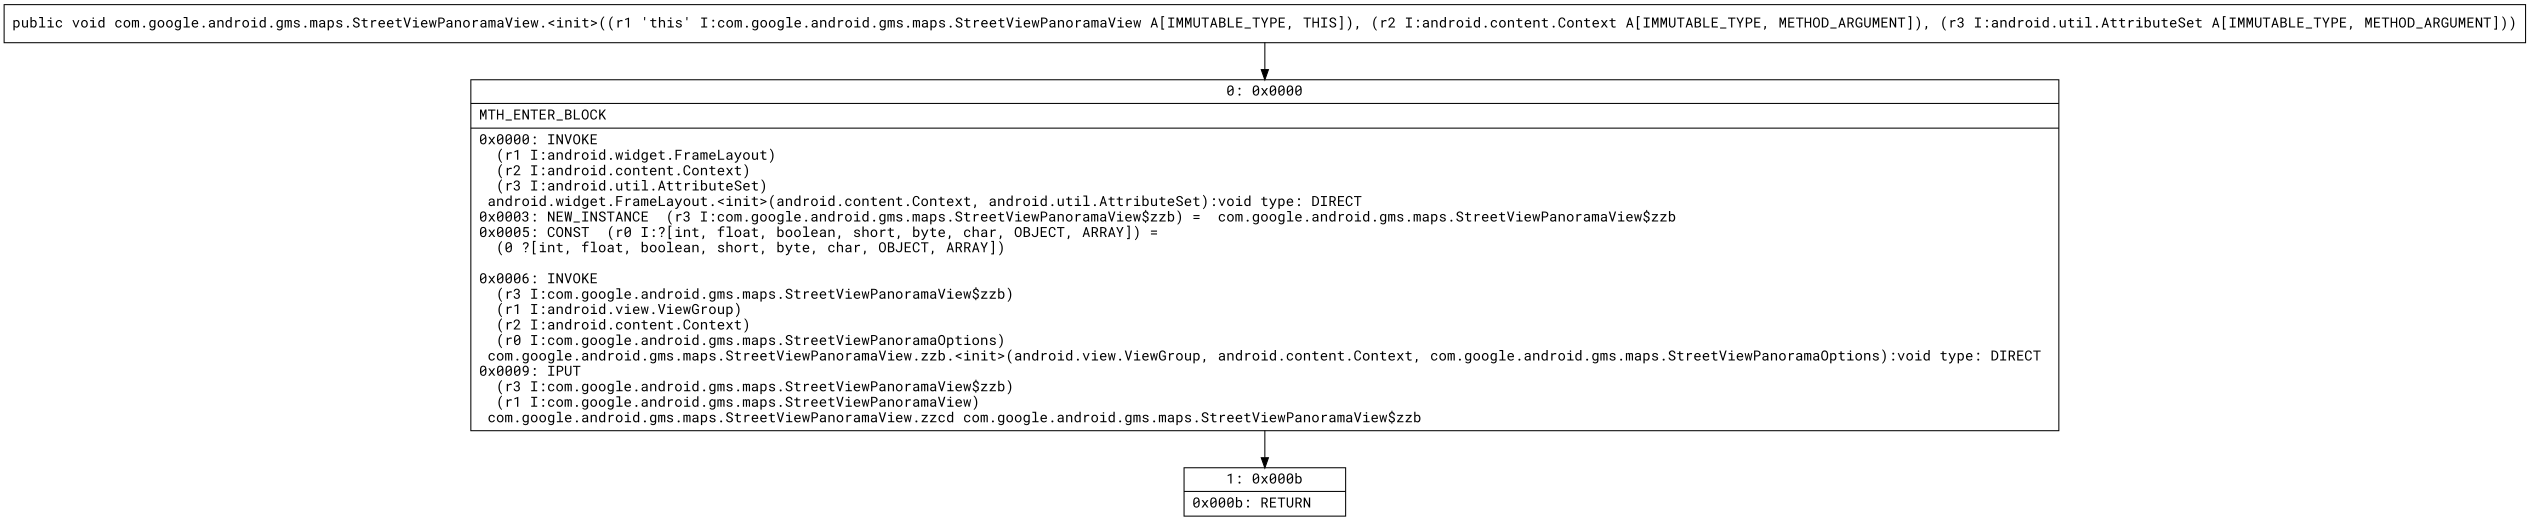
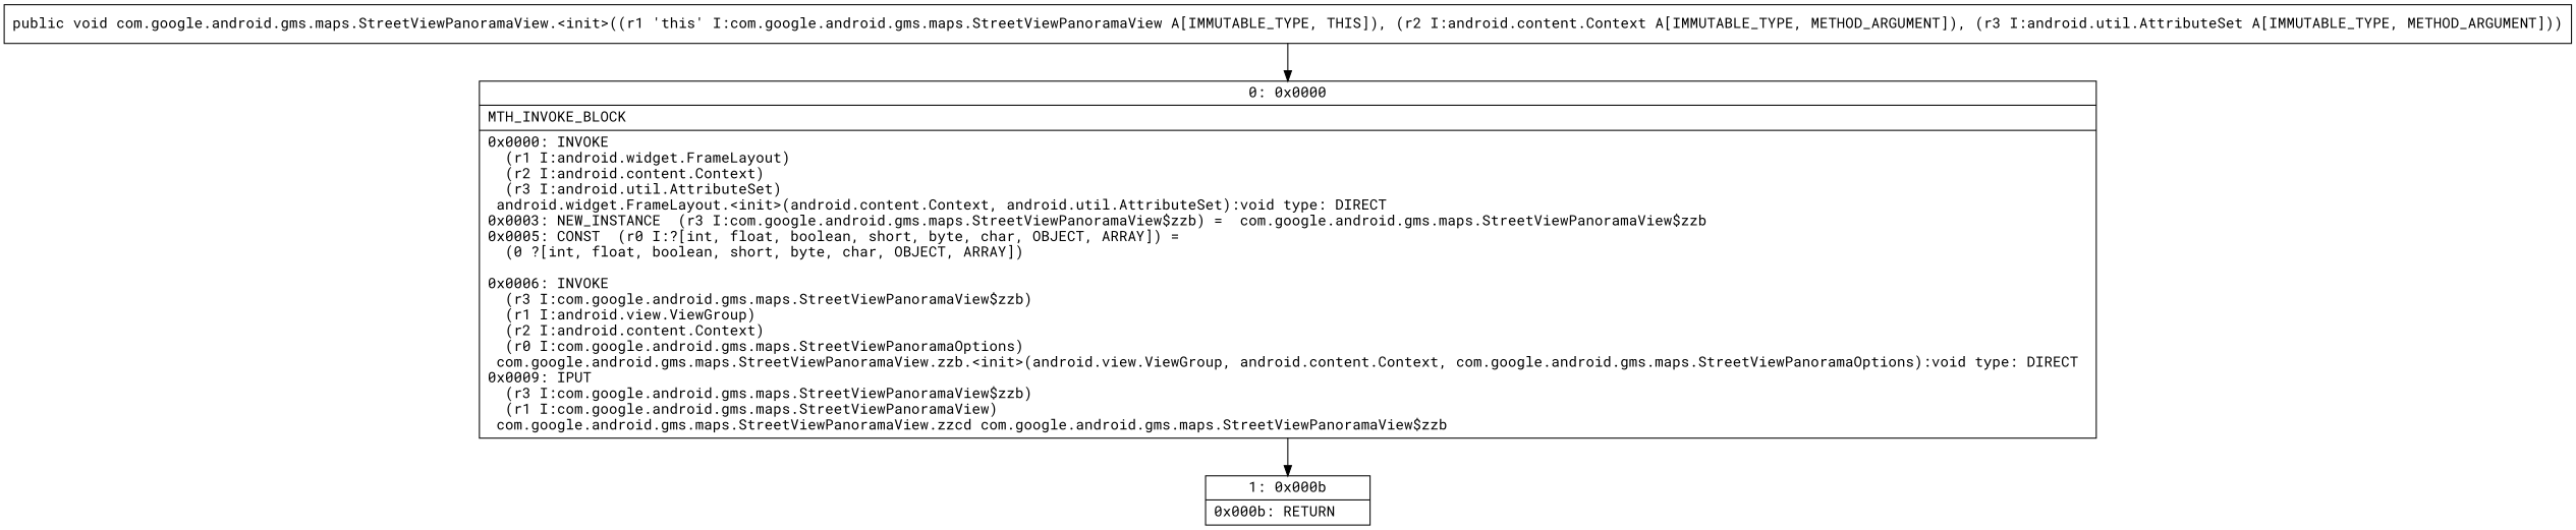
  digraph {
    fontname="Roboto Mono"
    node [shape=record fontname="Roboto Mono"]
    edge [fontname="Roboto Mono"]
-   n1 [label="{0\:\ 0x0000|MTH_ENTER_BLOCK\l|0x0000: INVOKE  \l  (r1 I:android.widget.FrameLayout)\l  (r2 I:android.content.Context)\l  (r3 I:android.util.AttributeSet)\l android.widget.FrameLayout.\<init\>(android.content.Context, android.util.AttributeSet):void type: DIRECT \l0x0003: NEW_INSTANCE  (r3 I:com.google.android.gms.maps.StreetViewPanoramaView$zzb) =  com.google.android.gms.maps.StreetViewPanoramaView$zzb \l0x0005: CONST  (r0 I:?[int, float, boolean, short, byte, char, OBJECT, ARRAY]) = \l  (0 ?[int, float, boolean, short, byte, char, OBJECT, ARRAY])\l \l0x0006: INVOKE  \l  (r3 I:com.google.android.gms.maps.StreetViewPanoramaView$zzb)\l  (r1 I:android.view.ViewGroup)\l  (r2 I:android.content.Context)\l  (r0 I:com.google.android.gms.maps.StreetViewPanoramaOptions)\l com.google.android.gms.maps.StreetViewPanoramaView.zzb.\<init\>(android.view.ViewGroup, android.content.Context, com.google.android.gms.maps.StreetViewPanoramaOptions):void type: DIRECT \l0x0009: IPUT  \l  (r3 I:com.google.android.gms.maps.StreetViewPanoramaView$zzb)\l  (r1 I:com.google.android.gms.maps.StreetViewPanoramaView)\l com.google.android.gms.maps.StreetViewPanoramaView.zzcd com.google.android.gms.maps.StreetViewPanoramaView$zzb \l}"]
+   n1 [label="{0\:\ 0x0000|MTH_INVOKE_BLOCK\l|0x0000: INVOKE  \l  (r1 I:android.widget.FrameLayout)\l  (r2 I:android.content.Context)\l  (r3 I:android.util.AttributeSet)\l android.widget.FrameLayout.\<init\>(android.content.Context, android.util.AttributeSet):void type: DIRECT \l0x0003: NEW_INSTANCE  (r3 I:com.google.android.gms.maps.StreetViewPanoramaView$zzb) =  com.google.android.gms.maps.StreetViewPanoramaView$zzb \l0x0005: CONST  (r0 I:?[int, float, boolean, short, byte, char, OBJECT, ARRAY]) = \l  (0 ?[int, float, boolean, short, byte, char, OBJECT, ARRAY])\l \l0x0006: INVOKE  \l  (r3 I:com.google.android.gms.maps.StreetViewPanoramaView$zzb)\l  (r1 I:android.view.ViewGroup)\l  (r2 I:android.content.Context)\l  (r0 I:com.google.android.gms.maps.StreetViewPanoramaOptions)\l com.google.android.gms.maps.StreetViewPanoramaView.zzb.\<init\>(android.view.ViewGroup, android.content.Context, com.google.android.gms.maps.StreetViewPanoramaOptions):void type: DIRECT \l0x0009: IPUT  \l  (r3 I:com.google.android.gms.maps.StreetViewPanoramaView$zzb)\l  (r1 I:com.google.android.gms.maps.StreetViewPanoramaView)\l com.google.android.gms.maps.StreetViewPanoramaView.zzcd com.google.android.gms.maps.StreetViewPanoramaView$zzb \l}"]
    n2 [label="{1\:\ 0x000b|0x000b: RETURN   \l}"]
    n3 [label="{public void com.google.android.gms.maps.StreetViewPanoramaView.\<init\>((r1 'this' I:com.google.android.gms.maps.StreetViewPanoramaView A[IMMUTABLE_TYPE, THIS]), (r2 I:android.content.Context A[IMMUTABLE_TYPE, METHOD_ARGUMENT]), (r3 I:android.util.AttributeSet A[IMMUTABLE_TYPE, METHOD_ARGUMENT])) }"]
    n1 -> n2
    n3 -> n1
  }
